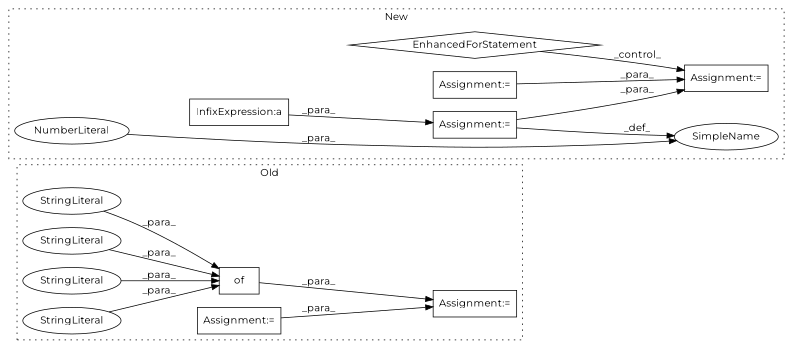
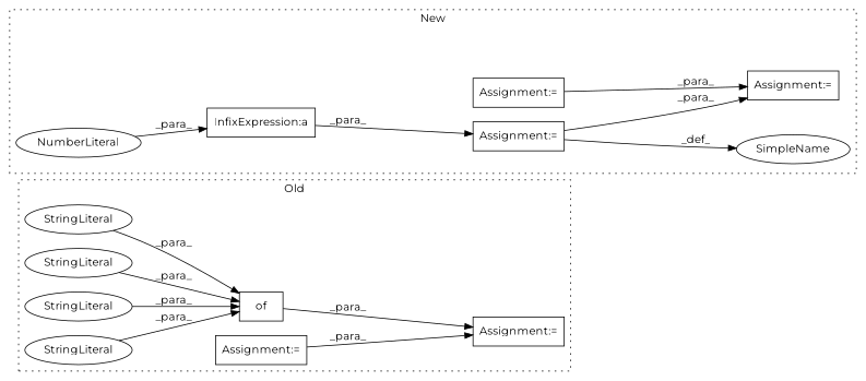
  digraph {
    fontname=Montserrat
    rankdir=LR
    node [a=7 fontname=Montserrat l=1 s="4217,4560" shape=box]
    edge [fontname=Montserrat]
    n1 [a=32 l="3,1" label=of s="3194,3270"]
    n2 [label="Assignment:=" s=3338]
    n3 [a=45 l=23 label=StringLiteral s=3206 shape=ellipse]
    n4 [a=45 l=27 label=StringLiteral s=3243 shape=ellipse]
    n5 [a=45 l=12 label=StringLiteral s=3230 shape=ellipse]
    n6 [a=45 l=8 label=StringLiteral s=3197 shape=ellipse]
    n7 [label="Assignment:=" s=3286]
-   n8 [a=70 l="101,2" label=EnhancedForStatement shape=diamond]
    n9 [l="101,2" label="Assignment:="]
    n10 [l=2 label="Assignment:=" s=4573]
    n11 [a=42 label=SimpleName s=4330 shape=ellipse]
    n12 [label="Assignment:=" s=4099]
    n13 [a=27 l=3 label="InfixExpression:a" s=4519]
    n14 [a=34 label=NumberLiteral s=4518 shape=ellipse]
    subgraph cluster_1 {
      label=Old
      style=dotted
      n1
      n2
      n3
      n4
      n5
      n6
      n7
    }
    subgraph cluster_2 {
      label=New
      style=dotted
-     n8
      n9
      n10
      n11
      n12
      n13
      n14
    }
    n1 -> n2 [label=_para_]
    n3 -> n1 [label=_para_]
    n4 -> n1 [label=_para_]
    n5 -> n1 [label=_para_]
    n6 -> n1 [label=_para_]
    n7 -> n2 [label=_para_]
-   n8 -> n10 [label=_control_]
    n9 -> n10 [label=_para_]
    n9 -> n11 [label=_def_]
    n12 -> n10 [label=_para_]
    n13 -> n9 [label=_para_]
-   n14 -> n11 [label=_para_]
+   n14 -> n13 [label=_para_]
  }
